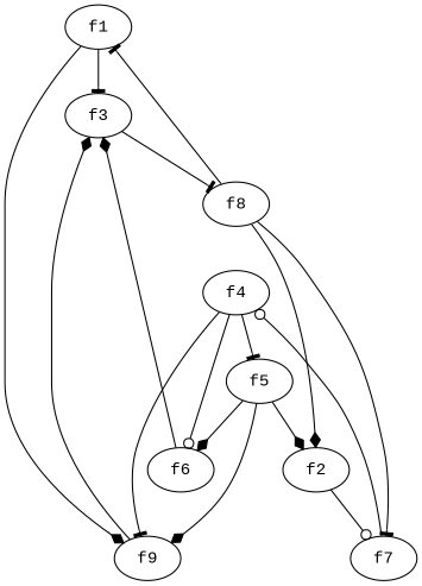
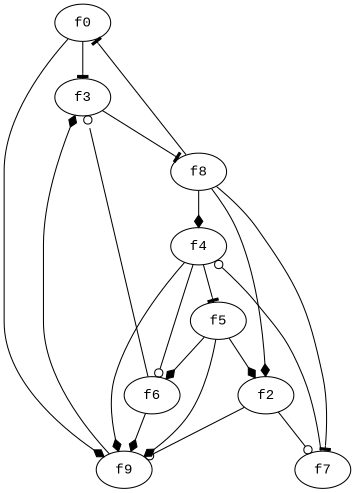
  strict digraph {
    fontname="Liberation Mono"
    node [fontname="Liberation Mono"]
    edge [arrowhead=diamond fontname="Liberation Mono" weight=2]
-   f1
+   f1 [label=f0]
    f3
    f9
    f8
    f2
    f7
    f4
    f5
    f6
    f1 -> f3 [arrowhead=tee]
    f1 -> f9
    f3 -> f8 [arrowhead=tee]
    f9 -> f3
    f8 -> f1 [arrowhead=tee]
    f8 -> f2
    f8 -> f7 [arrowhead=tee]
+   f8 -> f4
+   f2 -> f9 [arrowhead=odot]
    f2 -> f7 [arrowhead=odot]
    f7 -> f4 [arrowhead=odot]
-   f4 -> f9 [arrowhead=tee]
+   f4 -> f9
    f4 -> f5 [arrowhead=tee]
    f4 -> f6 [arrowhead=odot]
    f5 -> f9
    f5 -> f2
    f5 -> f6
-   f6 -> f3
+   f6 -> f3 [arrowhead=odot]
+   f6 -> f9
  }
